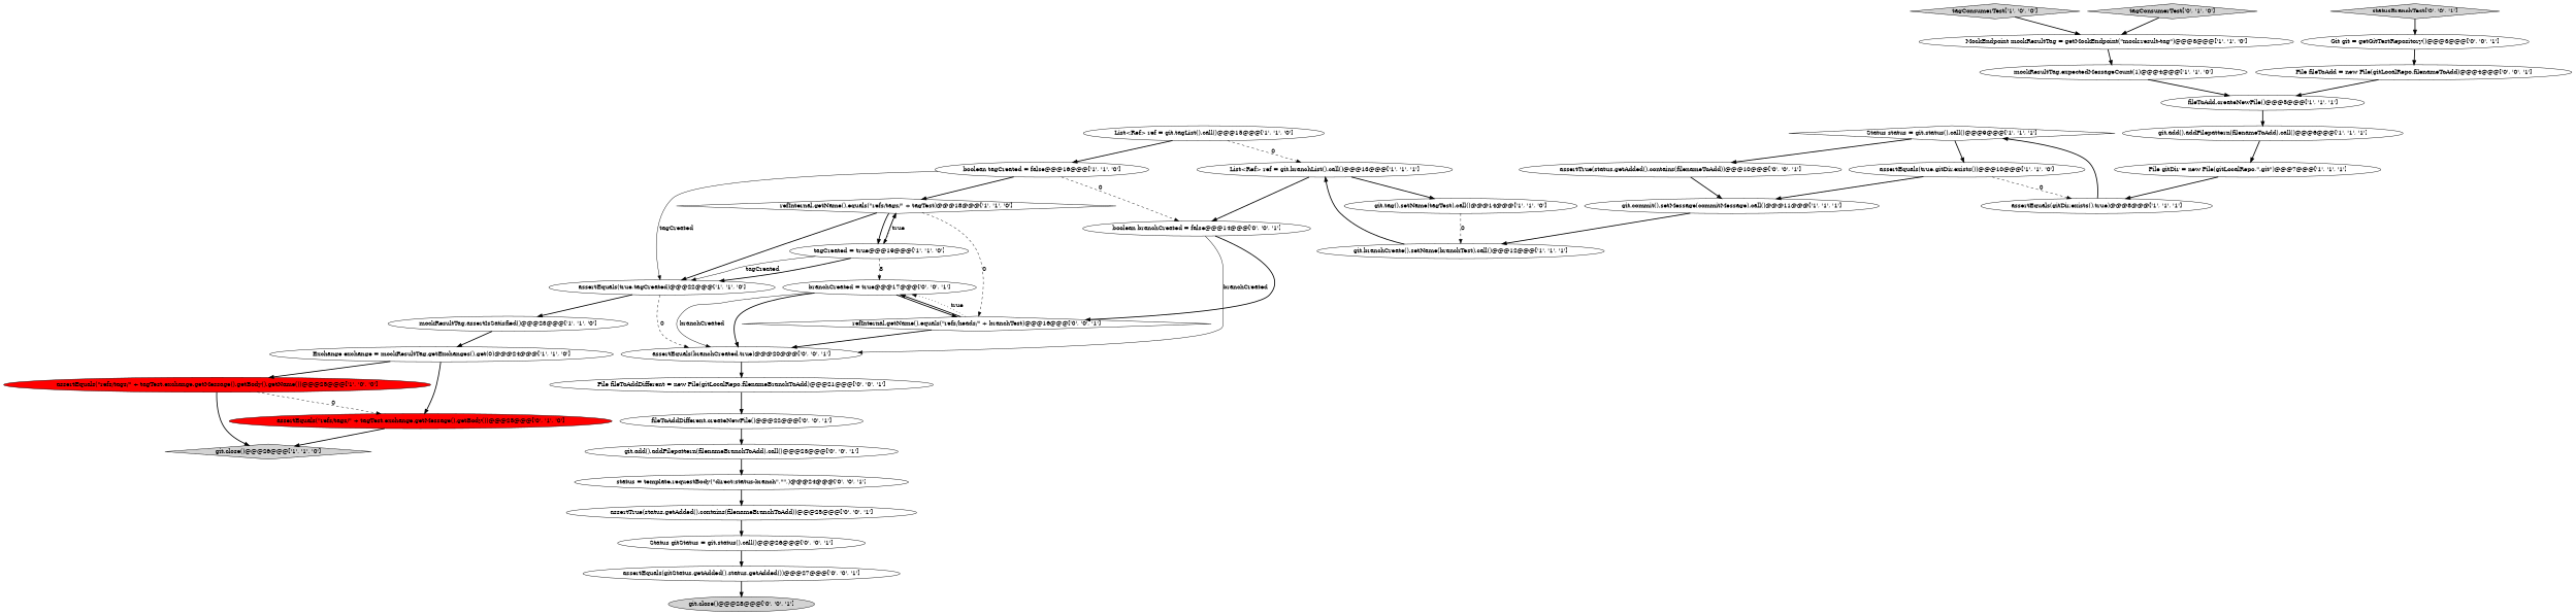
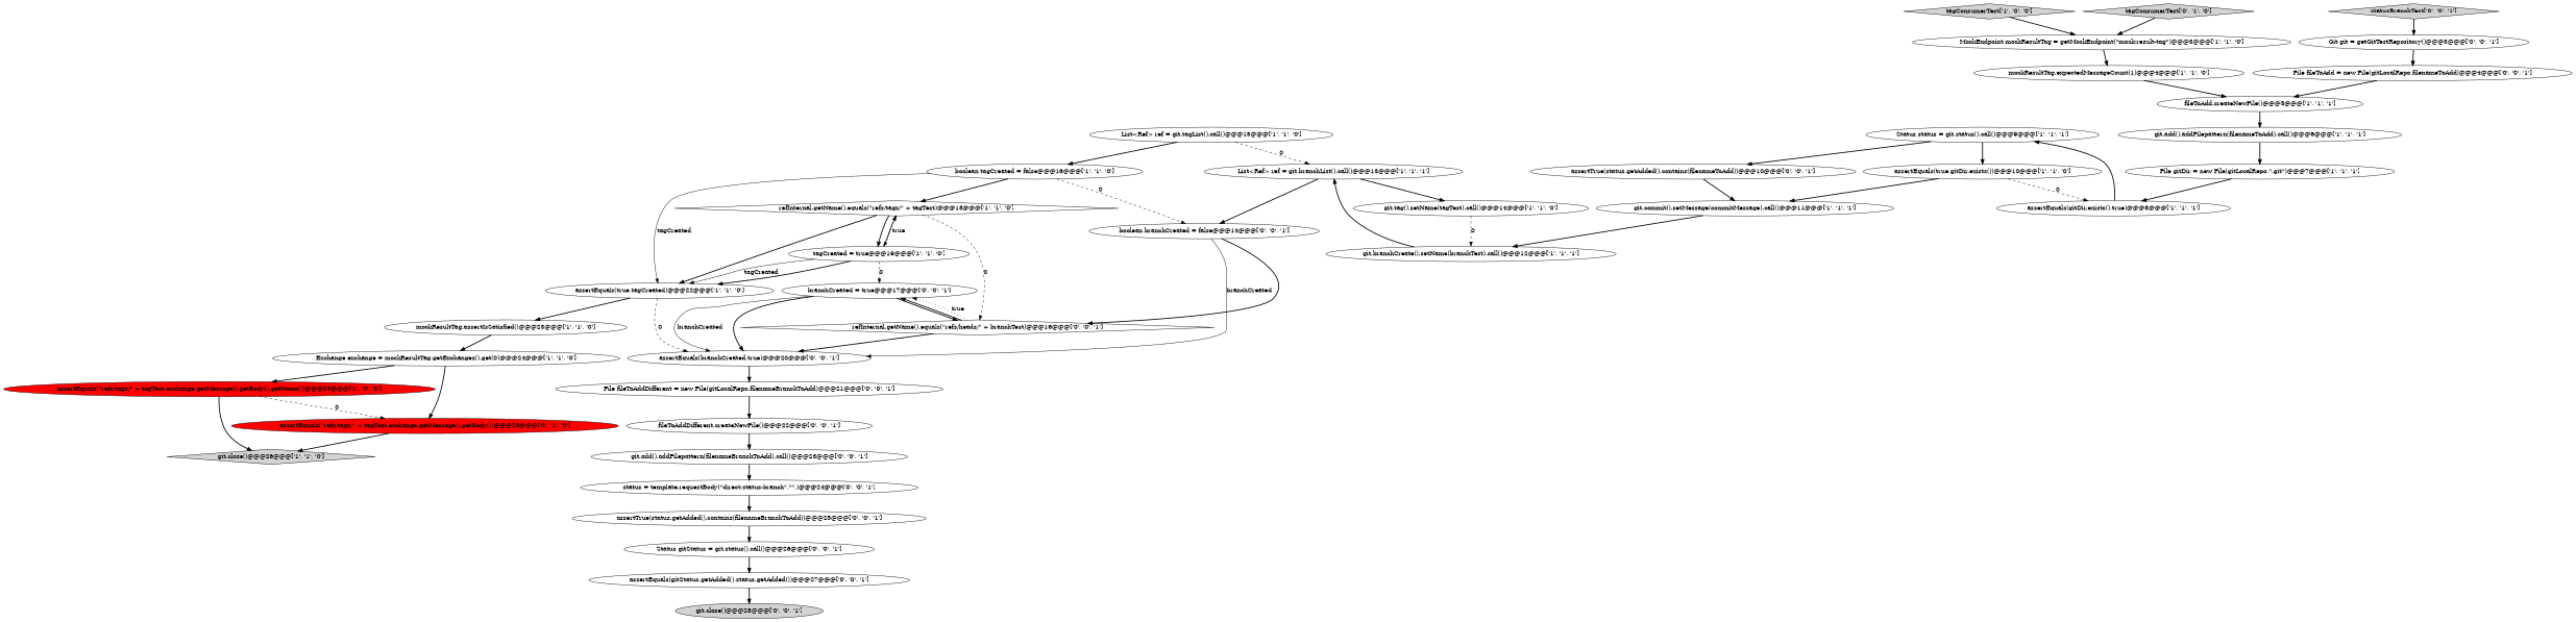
  digraph {
    node [fillcolor=white shape=ellipse style=filled]
    edge [style=bold]
    n1 [label="List<Ref> ref = git.tagList().call()@@@15@@@['1', '1', '0']"]
    n2 [label="boolean tagCreated = false@@@16@@@['1', '1', '0']"]
    n3 [label="List<Ref> ref = git.branchList().call()@@@13@@@['1', '1', '1']"]
    n4 [label="refInternal.getName().equals(\"refs/tags/\" + tagTest)@@@18@@@['1', '1', '0']" shape=diamond]
    n5 [label="assertEquals(true,tagCreated)@@@22@@@['1', '1', '0']"]
    n6 [label="boolean branchCreated = false@@@14@@@['0', '0', '1']"]
    n7 [label="git.tag().setName(tagTest).call()@@@14@@@['1', '1', '0']"]
    n8 [label="fileToAddDifferent.createNewFile()@@@22@@@['0', '0', '1']"]
    n9 [label="git.add().addFilepattern(filenameBranchToAdd).call()@@@23@@@['0', '0', '1']"]
    n10 [label="status = template.requestBody(\"direct:status-branch\",\"\",)@@@24@@@['0', '0', '1']"]
    n11 [fillcolor=lightgray label="git.close()@@@28@@@['0', '0', '1']"]
    n12 [label="tagCreated = true@@@19@@@['1', '1', '0']"]
    n13 [label="branchCreated = true@@@17@@@['0', '0', '1']"]
    n14 [label="refInternal.getName().equals(\"refs/heads/\" + branchTest)@@@16@@@['0', '0', '1']" shape=diamond]
    n15 [label="assertEquals(branchCreated,true)@@@20@@@['0', '0', '1']"]
    n16 [label="mockResultTag.assertIsSatisfied()@@@23@@@['1', '1', '0']"]
    n17 [fillcolor=red label="assertEquals(\"refs/tags/\" + tagTest,exchange.getMessage().getBody().getName())@@@25@@@['1', '0', '0']"]
    n18 [fillcolor=lightgray label="git.close()@@@26@@@['1', '1', '0']" shape=diamond]
    n19 [fillcolor=red label="assertEquals(\"refs/tags/\" + tagTest,exchange.getMessage().getBody())@@@25@@@['0', '1', '0']"]
    n20 [label="File fileToAddDifferent = new File(gitLocalRepo,filenameBranchToAdd)@@@21@@@['0', '0', '1']"]
    n21 [label="git.commit().setMessage(commitMessage).call()@@@11@@@['1', '1', '1']"]
    n22 [label="git.branchCreate().setName(branchTest).call()@@@12@@@['1', '1', '1']"]
    n23 [label="assertTrue(status.getAdded().contains(filenameBranchToAdd))@@@25@@@['0', '0', '1']"]
    n24 [label="MockEndpoint mockResultTag = getMockEndpoint(\"mock:result-tag\")@@@3@@@['1', '1', '0']"]
    n25 [label="mockResultTag.expectedMessageCount(1)@@@4@@@['1', '1', '0']"]
    n26 [label="fileToAdd.createNewFile()@@@5@@@['1', '1', '1']"]
    n27 [label="Exchange exchange = mockResultTag.getExchanges().get(0)@@@24@@@['1', '1', '0']"]
    n28 [label="assertTrue(status.getAdded().contains(filenameToAdd))@@@10@@@['0', '0', '1']"]
    n29 [label="Status gitStatus = git.status().call()@@@26@@@['0', '0', '1']"]
    n30 [fillcolor=lightgray label="statusBranchTest['0', '0', '1']" shape=diamond]
    n31 [label="Git git = getGitTestRepository()@@@3@@@['0', '0', '1']"]
    n32 [label="File fileToAdd = new File(gitLocalRepo,filenameToAdd)@@@4@@@['0', '0', '1']"]
    n33 [label="assertEquals(gitStatus.getAdded(),status.getAdded())@@@27@@@['0', '0', '1']"]
    n34 [fillcolor=lightgray label="tagConsumerTest['0', '1', '0']" shape=diamond]
    n35 [label="git.add().addFilepattern(filenameToAdd).call()@@@6@@@['1', '1', '1']"]
    n36 [label="assertEquals(gitDir.exists(),true)@@@8@@@['1', '1', '1']"]
-   n37 [label="Status status = git.status().call()@@@9@@@['1', '1', '1']" shape=diamond]
+   n37 [label="Status status = git.status().call()@@@9@@@['1', '1', '1']"]
    n38 [label="assertEquals(true,gitDir.exists())@@@10@@@['1', '1', '0']"]
    n39 [label="File gitDir = new File(gitLocalRepo,\".git\")@@@7@@@['1', '1', '1']"]
    n40 [fillcolor=lightgray label="tagConsumerTest['1', '0', '0']" shape=diamond]
    n1 -> n2
    n1 -> n3 [label=0 style=dashed]
    n2 -> n4
    n2 -> n5 [label=tagCreated style=solid]
    n2 -> n6 [label=0 style=dashed]
    n3 -> n6
    n3 -> n7
    n4 -> n5
    n4 -> n12 [label=true style=dotted]
    n4 -> n12
    n4 -> n14 [label=0 style=dashed]
    n5 -> n15 [label=0 style=dashed]
    n5 -> n16
    n6 -> n14
    n6 -> n15 [label=branchCreated style=solid]
    n7 -> n22 [label=0 style=dashed]
    n8 -> n9
    n9 -> n10
    n10 -> n23
    n12 -> n4
    n12 -> n5
    n12 -> n5 [label=tagCreated style=solid]
-   n12 -> n13 [label=8 style=dashed]
+   n12 -> n13 [label=0 style=dashed]
    n13 -> n14
    n13 -> n15 [label=branchCreated style=solid]
    n13 -> n15
    n14 -> n13
    n14 -> n13 [label=true style=dotted]
    n14 -> n15
    n15 -> n20
    n16 -> n27
    n17 -> n18
    n17 -> n19 [label=0 style=dashed]
    n19 -> n18
    n20 -> n8
    n21 -> n22
    n22 -> n3
    n23 -> n29
    n24 -> n25
    n25 -> n26
    n26 -> n35
    n27 -> n17
    n27 -> n19
    n28 -> n21
    n29 -> n33
    n30 -> n31
    n31 -> n32
    n32 -> n26
    n33 -> n11
    n34 -> n24
    n35 -> n39
    n36 -> n37
    n37 -> n28
    n37 -> n38
    n38 -> n21
    n38 -> n36 [label=0 style=dashed]
    n39 -> n36
    n40 -> n24
  }
